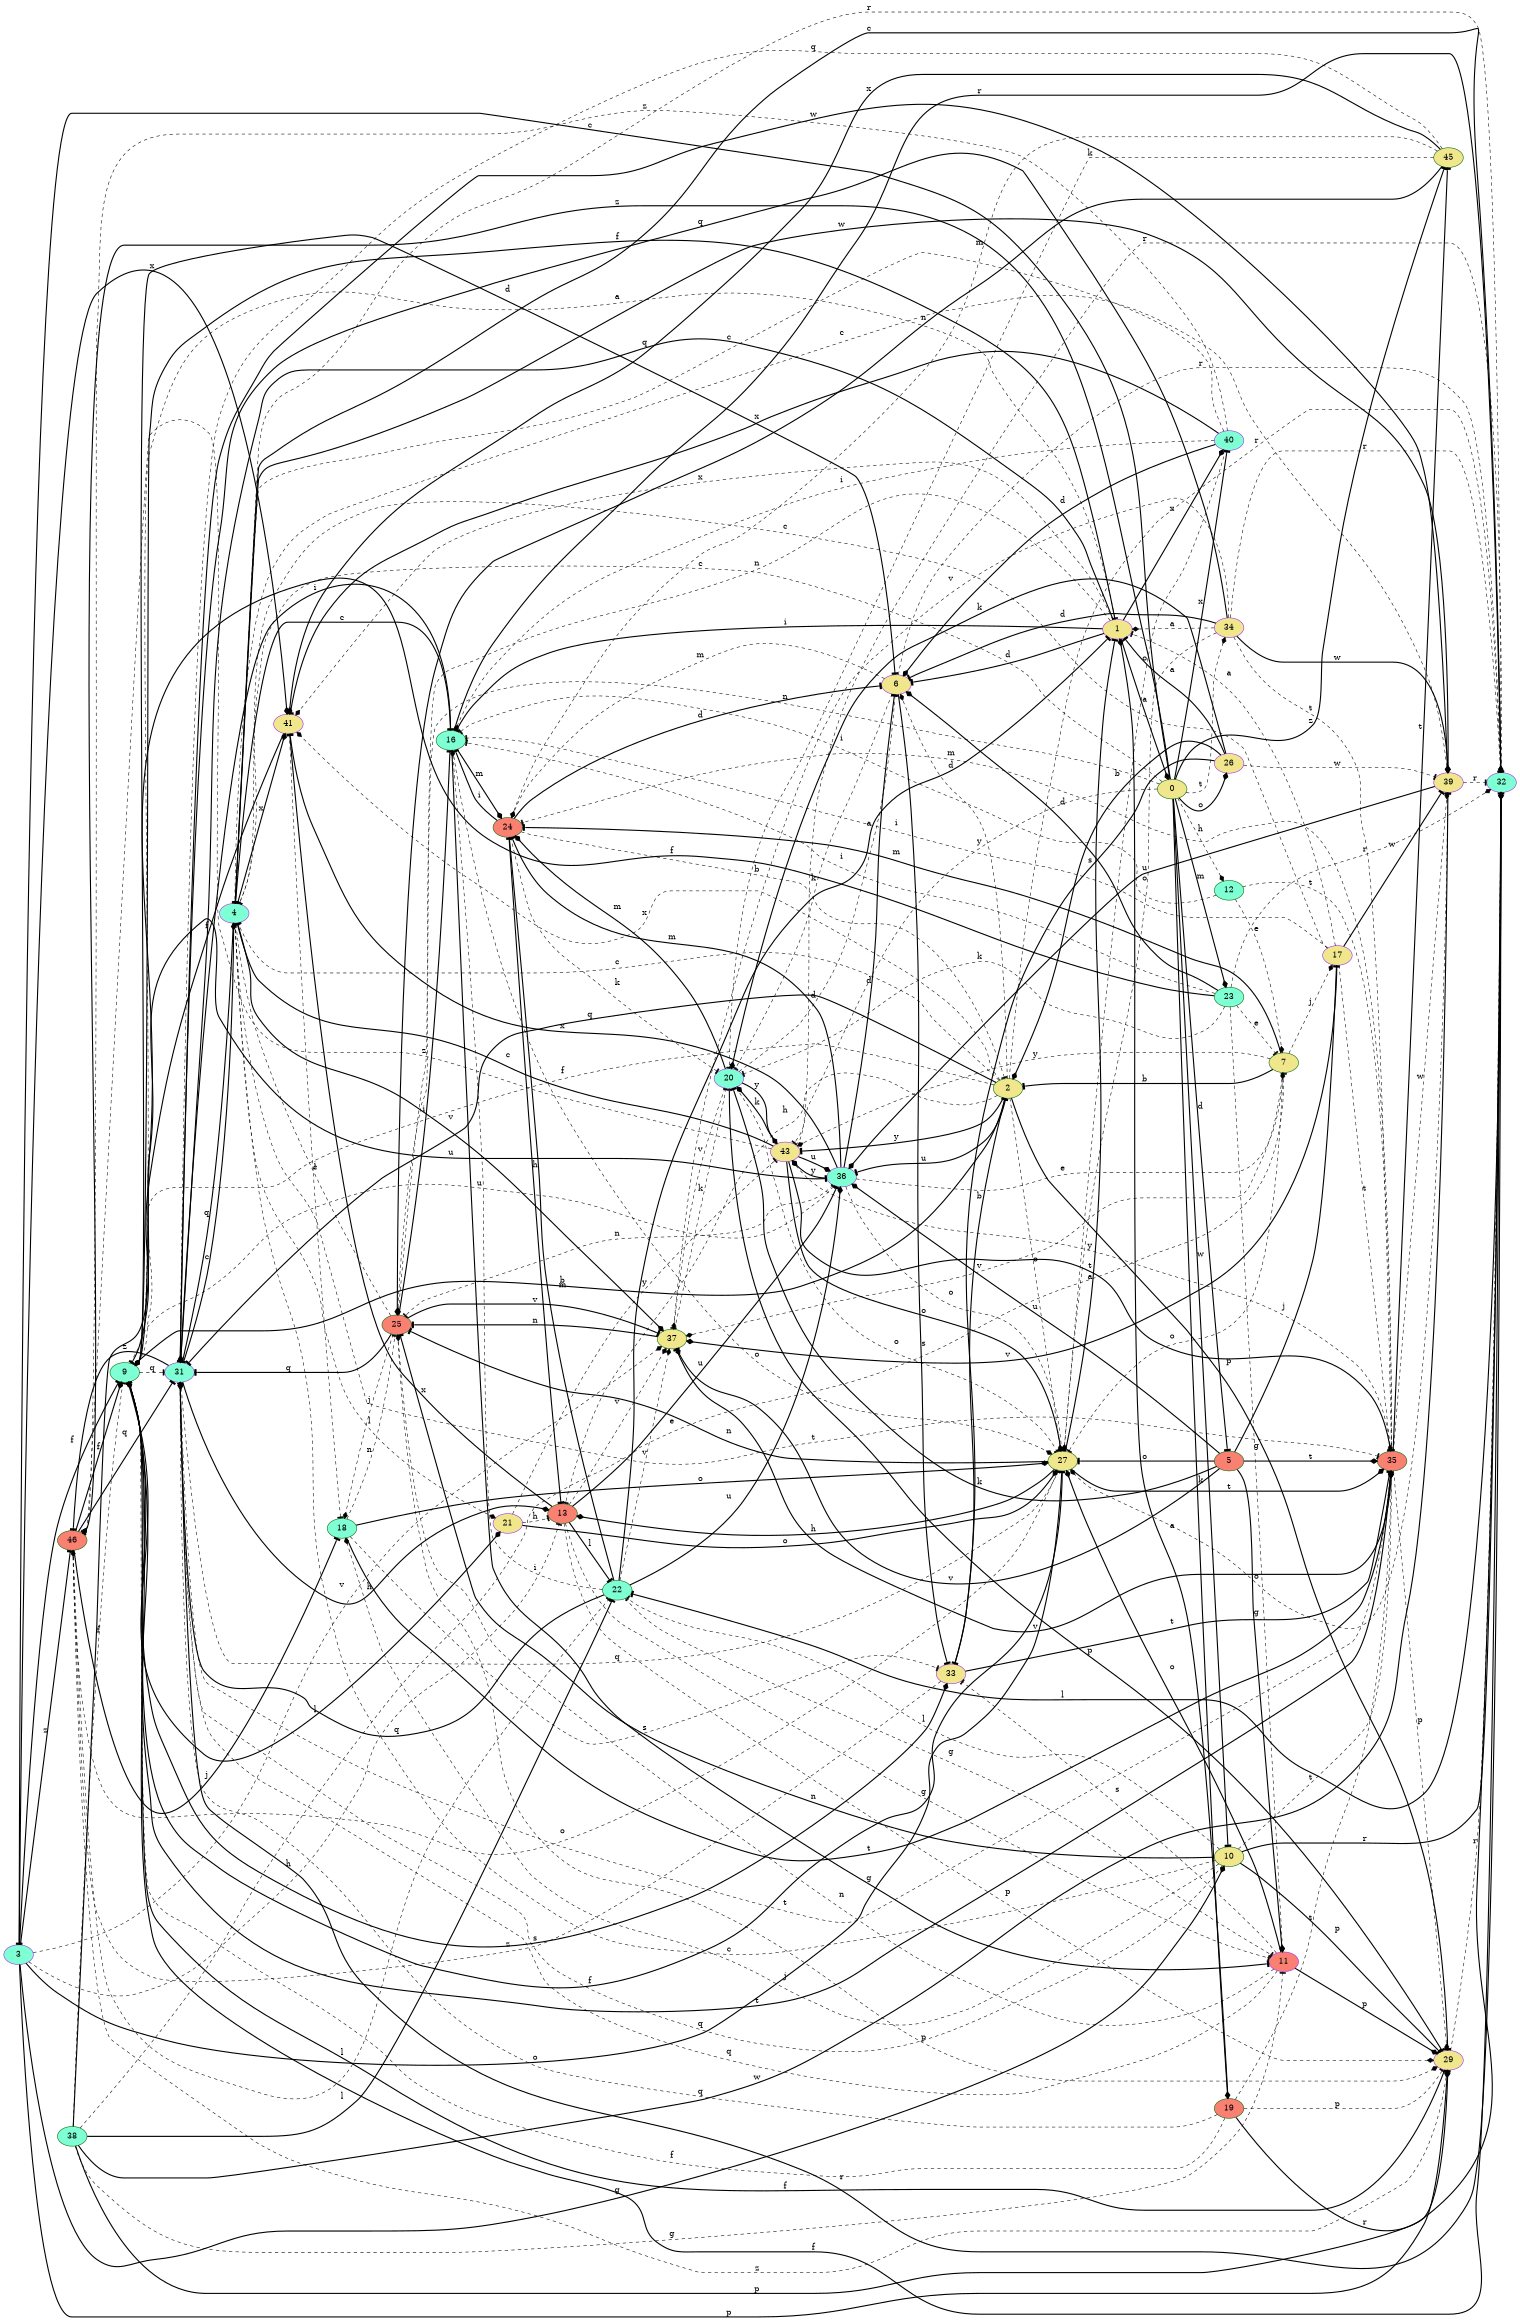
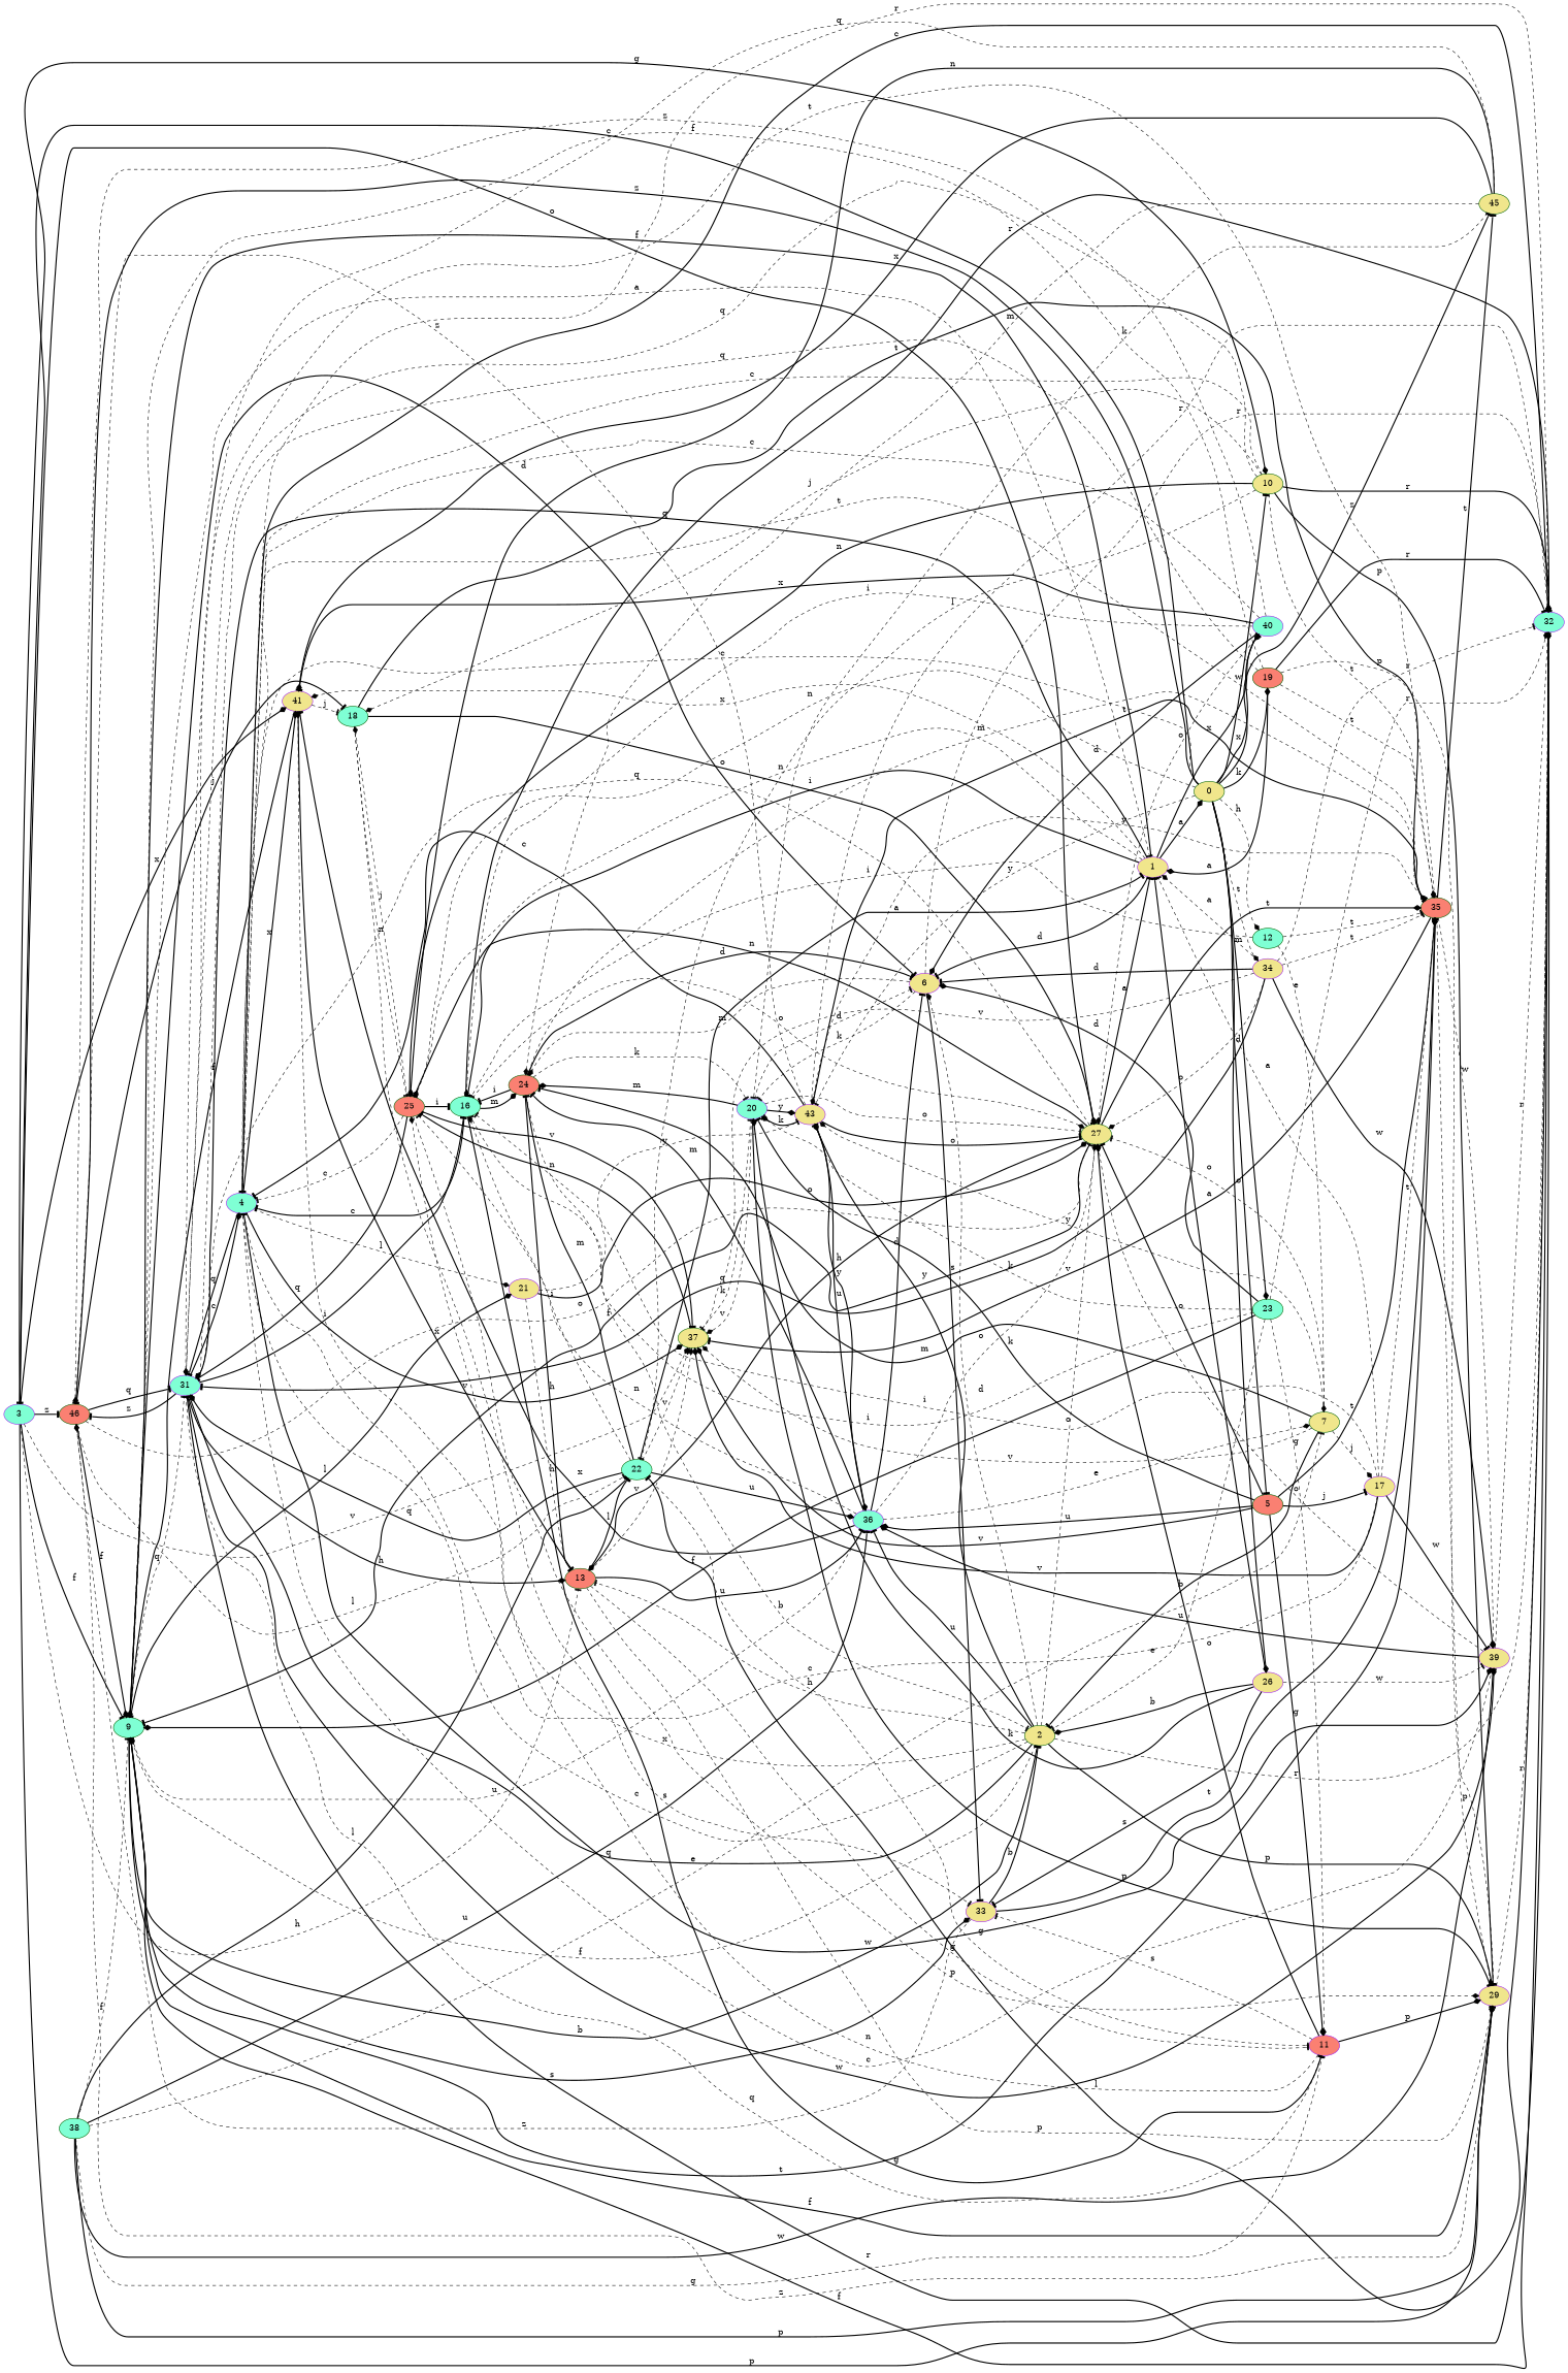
  strict digraph {
    rankdir=LR
    node [color=darkgreen fillcolor=khaki style=filled]
    edge [arrowhead=tee style=bold]
    3 [color=purple fillcolor=aquamarine]
    0
    4 [color=purple fillcolor=aquamarine]
    5 [fillcolor=salmon]
    12 [fillcolor=aquamarine]
    19 [fillcolor=salmon]
    23 [fillcolor=aquamarine]
    25 [fillcolor=salmon]
    26 [color=purple]
    34 [color=purple]
    40 [color=purple fillcolor=aquamarine]
    43 [color=purple]
    45
    46 [fillcolor=salmon]
    10
    9 [fillcolor=aquamarine]
    41 [color=purple]
    13 [fillcolor=salmon]
    27
    29 [color=purple]
    37
    31 [color=purple fillcolor=aquamarine]
    32 [color=purple fillcolor=aquamarine]
    21 [color=purple]
    35 [fillcolor=salmon]
    39 [color=purple]
    36 [color=purple fillcolor=aquamarine]
    11 [color=purple fillcolor=salmon]
    17 [color=purple]
    20 [color=purple fillcolor=aquamarine]
    16 [fillcolor=aquamarine]
    7
    1 [color=purple]
    6 [color=purple]
    18 [fillcolor=aquamarine]
    2
    33 [color=purple]
    38 [fillcolor=aquamarine]
    22 [fillcolor=aquamarine]
    24 [fillcolor=salmon]
    3 -> 46 [label=z]
    3 -> 10 [arrowhead=diamond label=g]
    3 -> 9 [label=f]
    3 -> 41 [arrowhead=diamond label=x]
    3 -> 13 [label=h style=dashed]
    3 -> 27 [label=o]
    3 -> 29 [label=p]
    3 -> 37 [arrowhead=diamond label=v style=dashed]
    0 -> 3 [label=c]
    0 -> 4 [label=c style=dashed]
    0 -> 5 [label=d]
    0 -> 12 [arrowhead=diamond label=h style=dashed]
    0 -> 19 [arrowhead=diamond label=k]
    0 -> 23 [arrowhead=diamond label=m]
    0 -> 25 [arrowhead=diamond label=n style=dashed]
    0 -> 26 [arrowhead=diamond label=o]
    0 -> 34 [arrowhead=diamond label=t style=dashed]
    0 -> 40 [label=x]
    0 -> 43 [label=y style=dashed]
    0 -> 45 [label=z]
    0 -> 46 [label=z]
    0 -> 10 [label=w]
    4 -> 41 [arrowhead=diamond label=x]
    4 -> 37 [arrowhead=diamond label=v]
    4 -> 31 [label=q]
    4 -> 32 [arrowhead=diamond label=r style=dashed]
    4 -> 21 [arrowhead=diamond label=l style=dashed]
    4 -> 35 [label=t style=dashed]
    4 -> 39 [arrowhead=diamond label=w]
    5 -> 27 [label=o]
    5 -> 37 [arrowhead=diamond label=v]
    5 -> 35 [arrowhead=diamond label=t]
    5 -> 36 [arrowhead=diamond label=u]
    5 -> 11 [arrowhead=diamond label=g]
    5 -> 17 [label=j]
    5 -> 20 [label=k]
    12 -> 35 [label=t style=dashed]
    12 -> 16 [label=i style=dashed]
    12 -> 7 [arrowhead=diamond label=e style=dashed]
    19 -> 9 [label=f style=dashed]
    19 -> 29 [label=p style=dashed]
    19 -> 31 [arrowhead=diamond label=q style=dashed]
    19 -> 32 [label=r]
    19 -> 35 [arrowhead=diamond label=t style=dashed]
    19 -> 1 [arrowhead=diamond label=a]
    23 -> 9 [arrowhead=diamond label=f]
    23 -> 32 [arrowhead=diamond label=r style=dashed]
    23 -> 11 [arrowhead=diamond label=g style=dashed]
    23 -> 20 [label=k style=dashed]
    23 -> 16 [label=i style=dashed]
-   23 -> 7 [label=e style=dashed]
+   23 -> 2 [label=e style=dashed]
    23 -> 6 [arrowhead=diamond label=d]
    25 -> 4 [label=c style=dashed]
    25 -> 29 [arrowhead=diamond label=p style=dashed]
    25 -> 37 [label=v]
    25 -> 31 [label=q]
    25 -> 16 [label=i]
    25 -> 18 [arrowhead=diamond label=j style=dashed]
    26 -> 39 [label=w style=dashed]
    26 -> 20 [arrowhead=diamond label=k]
    26 -> 1 [label=a]
    26 -> 2 [arrowhead=diamond label=b]
    26 -> 33 [label=s]
    34 -> 27 [arrowhead=diamond label=o style=dashed]
    34 -> 37 [label=v style=dashed]
    34 -> 31 [label=q]
    34 -> 32 [label=r style=dashed]
    34 -> 35 [label=t style=dashed]
    34 -> 39 [arrowhead=diamond label=w]
    34 -> 1 [arrowhead=diamond label=a style=dashed]
    34 -> 6 [label=d]
    40 -> 4 [label=c style=dashed]
    40 -> 46 [arrowhead=diamond label=z style=dashed]
    40 -> 41 [label=x]
    40 -> 27 [arrowhead=diamond label=o style=dashed]
    40 -> 16 [arrowhead=diamond label=i style=dashed]
    40 -> 6 [arrowhead=diamond label=d]
    43 -> 4 [label=c]
    43 -> 46 [arrowhead=diamond label=z style=dashed]
    43 -> 27 [label=o]
    43 -> 32 [label=r style=dashed]
    43 -> 35 [label=t]
    43 -> 36 [arrowhead=diamond label=u]
    43 -> 20 [arrowhead=diamond label=k]
    45 -> 25 [arrowhead=diamond label=n]
    45 -> 41 [arrowhead=diamond label=x]
    45 -> 31 [arrowhead=diamond label=q style=dashed]
    45 -> 20 [label=k style=dashed]
    45 -> 24 [arrowhead=diamond label=m style=dashed]
    46 -> 9 [arrowhead=diamond label=f]
    46 -> 27 [label=o style=dashed]
    46 -> 31 [label=q]
    46 -> 18 [label=j]
    46 -> 22 [label=l style=dashed]
    10 -> 4 [label=c style=dashed]
    10 -> 25 [label=n]
    10 -> 29 [label=p]
    10 -> 31 [arrowhead=diamond label=q style=dashed]
    10 -> 32 [arrowhead=diamond label=r]
    10 -> 35 [arrowhead=diamond label=t style=dashed]
    10 -> 18 [arrowhead=diamond label=j style=dashed]
    10 -> 22 [label=l style=dashed]
    9 -> 31 [label=q style=dashed]
    9 -> 21 [arrowhead=diamond label=l]
    9 -> 35 [arrowhead=diamond label=t]
    9 -> 36 [label=u style=dashed]
    9 -> 1 [label=a style=dashed]
    9 -> 6 [label=d]
    9 -> 2 [label=b]
    9 -> 33 [arrowhead=diamond label=s]
    41 -> 9 [label=f]
    41 -> 18 [label=j style=dashed]
    13 -> 41 [label=x]
    13 -> 29 [arrowhead=diamond label=p style=dashed]
    13 -> 37 [arrowhead=diamond label=v style=dashed]
    13 -> 36 [label=u]
    13 -> 11 [label=g style=dashed]
    13 -> 22 [label=l]
    27 -> 25 [label=n]
    27 -> 9 [label=f]
    27 -> 13 [arrowhead=diamond label=h]
    27 -> 31 [arrowhead=diamond label=q style=dashed]
    27 -> 35 [arrowhead=diamond label=t]
    27 -> 1 [label=a]
-   46 -> 29 [arrowhead=diamond label=z style=dashed]
+   29 -> 46 [arrowhead=diamond label=z style=dashed]
    29 -> 9 [label=f]
    29 -> 32 [arrowhead=diamond label=r style=dashed]
    37 -> 25 [label=n]
    37 -> 20 [label=k style=dashed]
    31 -> 4 [arrowhead=diamond label=c]
    31 -> 46 [label=z]
    31 -> 13 [arrowhead=diamond label=h]
    31 -> 32 [arrowhead=diamond label=r]
    31 -> 35 [label=t style=dashed]
    31 -> 39 [arrowhead=diamond label=w]
    31 -> 16 [label=i]
    32 -> 4 [label=c]
    32 -> 9 [arrowhead=diamond label=f]
    32 -> 22 [label=l]
    21 -> 43 [label=y style=dashed]
    21 -> 13 [label=h style=dashed]
    21 -> 27 [arrowhead=diamond label=o]
    35 -> 43 [arrowhead=diamond label=y style=dashed]
    35 -> 45 [label=t]
    35 -> 29 [arrowhead=diamond label=p style=dashed]
    35 -> 37 [label=v]
    35 -> 39 [arrowhead=diamond label=w style=dashed]
    35 -> 24 [label=m style=dashed]
    39 -> 4 [label=c style=dashed]
    39 -> 27 [arrowhead=diamond label=o style=dashed]
    39 -> 32 [label=r style=dashed]
    39 -> 36 [arrowhead=diamond label=u]
    36 -> 25 [label=n style=dashed]
    36 -> 43 [arrowhead=diamond label=y]
    36 -> 41 [label=x]
    36 -> 27 [label=o style=dashed]
    36 -> 7 [arrowhead=diamond label=e style=dashed]
    36 -> 6 [label=d]
    36 -> 24 [label=m]
    11 -> 25 [arrowhead=diamond label=n style=dashed]
    11 -> 27 [arrowhead=diamond label=o]
    11 -> 29 [arrowhead=diamond label=p]
    11 -> 31 [label=q style=dashed]
    11 -> 33 [label=s style=dashed]
    17 -> 4 [label=c style=dashed]
    17 -> 37 [arrowhead=diamond label=v]
    17 -> 35 [arrowhead=diamond label=t style=dashed]
    17 -> 39 [label=w]
    17 -> 16 [label=i style=dashed]
    17 -> 1 [label=a style=dashed]
    20 -> 43 [arrowhead=diamond label=y]
    20 -> 27 [label=o style=dashed]
    20 -> 29 [label=p]
    20 -> 37 [arrowhead=diamond label=v style=dashed]
    20 -> 6 [label=d style=dashed]
    20 -> 24 [arrowhead=diamond label=m]
    16 -> 4 [label=c]
    16 -> 27 [arrowhead=diamond label=o style=dashed]
    16 -> 32 [label=r]
    16 -> 11 [label=g]
    16 -> 24 [arrowhead=diamond label=m]
    7 -> 43 [arrowhead=diamond label=y style=dashed]
    7 -> 27 [label=o style=dashed]
    7 -> 37 [arrowhead=diamond label=v style=dashed]
    7 -> 17 [arrowhead=diamond label=j style=dashed]
    7 -> 2 [label=b]
    7 -> 24 [label=m]
    1 -> 0 [arrowhead=diamond label=a]
    1 -> 25 [arrowhead=diamond label=n style=dashed]
    1 -> 40 [arrowhead=diamond label=x]
    1 -> 9 [arrowhead=diamond label=f]
    1 -> 41 [arrowhead=diamond label=x style=dashed]
    1 -> 31 [arrowhead=diamond label=q]
    1 -> 16 [label=i]
    1 -> 6 [label=d]
    6 -> 32 [arrowhead=diamond label=r style=dashed]
    6 -> 20 [label=k style=dashed]
    6 -> 33 [label=s]
    6 -> 24 [arrowhead=diamond label=m style=dashed]
    18 -> 25 [label=n style=dashed]
    18 -> 27 [arrowhead=diamond label=o]
    18 -> 35 [arrowhead=diamond label=t]
    18 -> 33 [label=s style=dashed]
    2 -> 4 [label=c style=dashed]
    2 -> 43 [label=y]
    2 -> 9 [arrowhead=diamond label=f style=dashed]
    2 -> 41 [arrowhead=diamond label=x style=dashed]
    2 -> 13 [label=h style=dashed]
    2 -> 27 [arrowhead=diamond label=o style=dashed]
    2 -> 29 [label=p]
    2 -> 31 [label=q]
    2 -> 32 [arrowhead=diamond label=r style=dashed]
    2 -> 36 [label=u]
    2 -> 6 [arrowhead=diamond label=d style=dashed]
    33 -> 46 [arrowhead=diamond label=z style=dashed]
    33 -> 35 [label=t]
    33 -> 2 [label=b]
    38 -> 9 [label=f style=dashed]
    38 -> 29 [arrowhead=diamond label=p]
    38 -> 39 [label=w]
    38 -> 36 [label=u]
    38 -> 11 [label=g style=dashed]
    38 -> 7 [label=e style=dashed]
    38 -> 22 [label=l]
    22 -> 37 [arrowhead=diamond label=v style=dashed]
    22 -> 31 [arrowhead=diamond label=q]
    22 -> 36 [arrowhead=diamond label=u]
    22 -> 11 [label=g style=dashed]
    22 -> 16 [arrowhead=diamond label=i style=dashed]
    22 -> 1 [label=a]
    22 -> 24 [label=m]
    24 -> 13 [label=h]
    24 -> 20 [label=k style=dashed]
    24 -> 16 [label=i]
    24 -> 6 [label=d]
    24 -> 2 [label=b style=dashed]
  }
